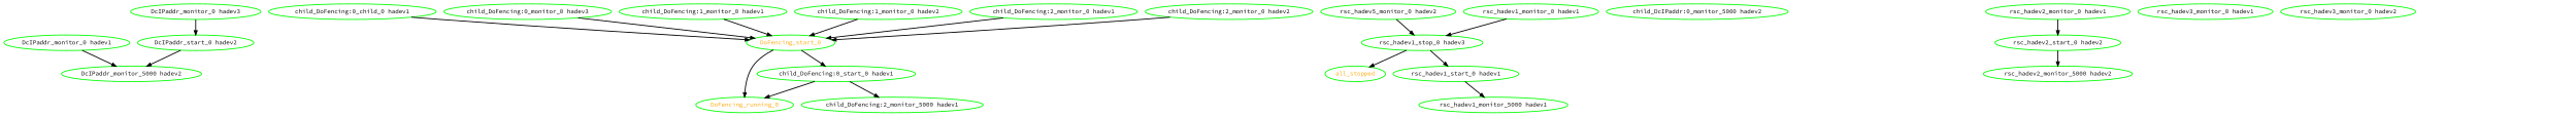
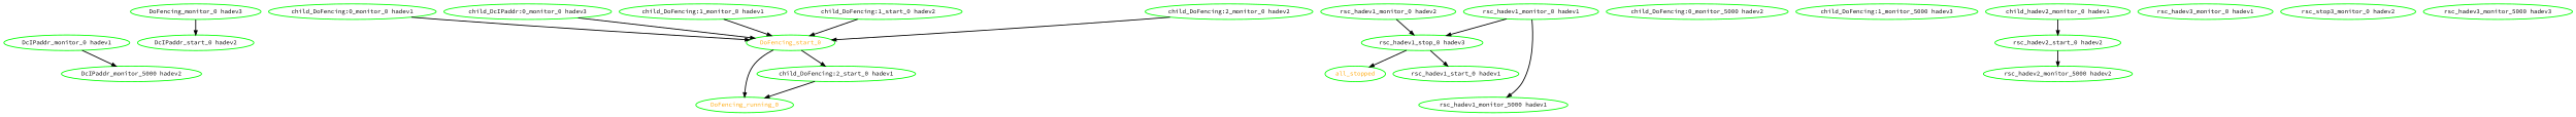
  digraph {
    fontname="Source Code Pro"
    node [color=green fontcolor=black fontname="Source Code Pro" style=bold]
    edge [fontname="Source Code Pro" style=bold]
    "DcIPaddr_monitor_0 hadev1"
    "DcIPaddr_monitor_5000 hadev2"
    "DcIPaddr_start_0 hadev2"
-   "DcIPaddr_monitor_0 hadev3"
+   "DcIPaddr_monitor_0 hadev3" [label="DoFencing_monitor_0 hadev3"]
    DoFencing_running_0 [fontcolor=orange]
    DoFencing_start_0 [fontcolor=orange]
-   "child_DoFencing:2_start_0 hadev1" [label="child_DoFencing:0_start_0 hadev1"]
-   "child_DoFencing:2_monitor_5000 hadev1"
+   "child_DoFencing:2_start_0 hadev1"
    all_stopped [fontcolor=orange]
-   "child_DoFencing:0_monitor_0 hadev1" [label="child_DoFencing:0_child_0 hadev1"]
-   "child_DoFencing:0_monitor_0 hadev3"
-   "child_DoFencing:0_monitor_5000 hadev2" [label="child_DcIPaddr:0_monitor_5000 hadev2"]
+   "child_DoFencing:0_monitor_0 hadev1"
+   "child_DoFencing:0_monitor_0 hadev3" [label="child_DcIPaddr:0_monitor_0 hadev3"]
+   "child_DoFencing:0_monitor_5000 hadev2"
    "child_DoFencing:1_monitor_0 hadev1"
-   "child_DoFencing:1_monitor_0 hadev2"
-   "child_DoFencing:2_monitor_0 hadev1"
+   "child_DoFencing:1_monitor_0 hadev2" [label="child_DoFencing:1_start_0 hadev2"]
+   "child_DoFencing:1_monitor_5000 hadev3"
    "child_DoFencing:2_monitor_0 hadev2"
    "rsc_hadev1_monitor_0 hadev1"
    "rsc_hadev1_stop_0 hadev3"
    "rsc_hadev1_start_0 hadev1"
    "rsc_hadev1_monitor_5000 hadev1"
-   "rsc_hadev1_monitor_0 hadev2" [label="rsc_hadev5_monitor_0 hadev2"]
-   "rsc_hadev2_monitor_0 hadev1"
+   "rsc_hadev1_monitor_0 hadev2"
+   "rsc_hadev2_monitor_0 hadev1" [label="child_hadev2_monitor_0 hadev1"]
    "rsc_hadev2_start_0 hadev2"
    "rsc_hadev2_monitor_5000 hadev2"
    "rsc_hadev3_monitor_0 hadev1"
-   "rsc_hadev3_monitor_0 hadev2"
+   "rsc_hadev3_monitor_0 hadev2" [label="rsc_stop3_monitor_0 hadev2"]
+   "rsc_hadev3_monitor_5000 hadev3"
    "DcIPaddr_monitor_0 hadev1" -> "DcIPaddr_monitor_5000 hadev2"
-   "DcIPaddr_start_0 hadev2" -> "DcIPaddr_monitor_5000 hadev2"
    "DcIPaddr_monitor_0 hadev3" -> "DcIPaddr_start_0 hadev2"
    DoFencing_start_0 -> DoFencing_running_0
    DoFencing_start_0 -> "child_DoFencing:2_start_0 hadev1"
    "child_DoFencing:2_start_0 hadev1" -> DoFencing_running_0
-   "child_DoFencing:2_start_0 hadev1" -> "child_DoFencing:2_monitor_5000 hadev1"
    "child_DoFencing:0_monitor_0 hadev1" -> DoFencing_start_0
    "child_DoFencing:0_monitor_0 hadev3" -> DoFencing_start_0
    "child_DoFencing:1_monitor_0 hadev1" -> DoFencing_start_0
    "child_DoFencing:1_monitor_0 hadev2" -> DoFencing_start_0
-   "child_DoFencing:2_monitor_0 hadev1" -> DoFencing_start_0
    "child_DoFencing:2_monitor_0 hadev2" -> DoFencing_start_0
    "rsc_hadev1_monitor_0 hadev1" -> "rsc_hadev1_stop_0 hadev3"
    "rsc_hadev1_stop_0 hadev3" -> all_stopped
    "rsc_hadev1_stop_0 hadev3" -> "rsc_hadev1_start_0 hadev1"
-   "rsc_hadev1_start_0 hadev1" -> "rsc_hadev1_monitor_5000 hadev1"
+   "rsc_hadev1_monitor_0 hadev1" -> "rsc_hadev1_monitor_5000 hadev1"
    "rsc_hadev1_monitor_0 hadev2" -> "rsc_hadev1_stop_0 hadev3"
    "rsc_hadev2_monitor_0 hadev1" -> "rsc_hadev2_start_0 hadev2"
    "rsc_hadev2_start_0 hadev2" -> "rsc_hadev2_monitor_5000 hadev2"
  }
